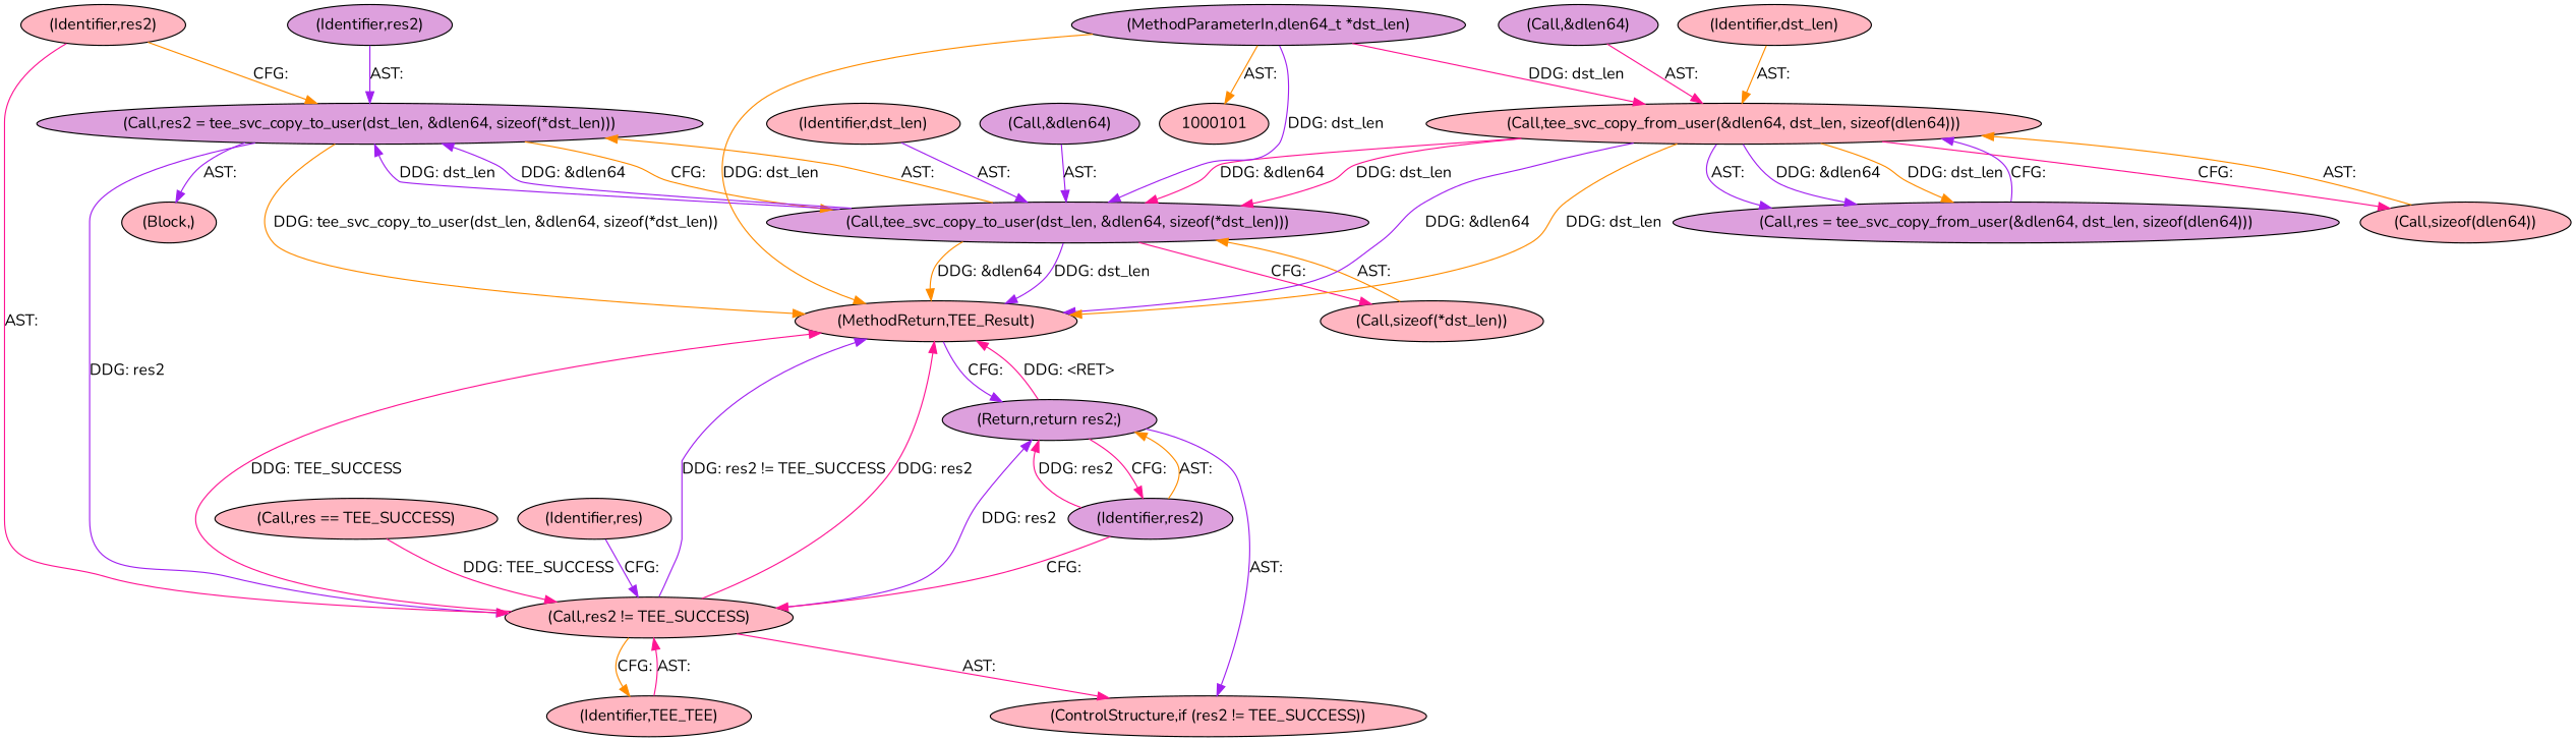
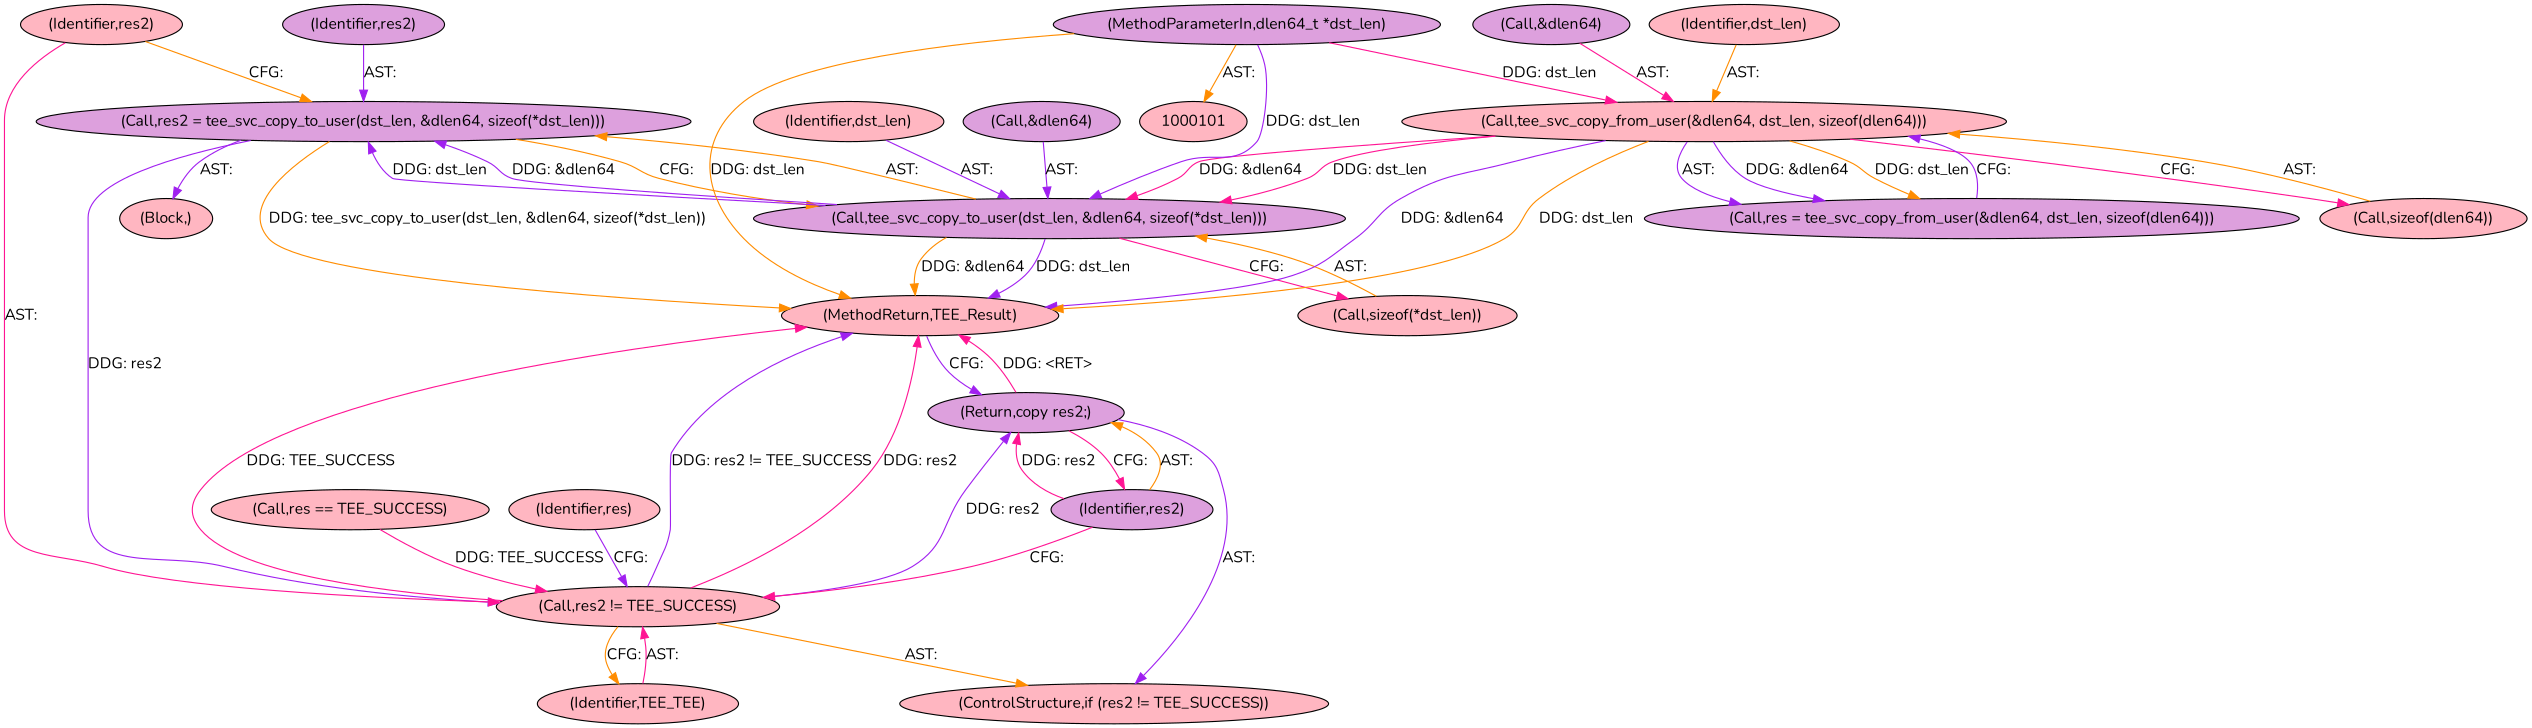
  digraph {
    fontname=Nunito
    node [fillcolor=lightpink fontname=Nunito style=filled]
    edge [color=purple fontname=Nunito]
    n1 [fillcolor=plum label="(Call,res2 = tee_svc_copy_to_user(dst_len, &dlen64, sizeof(*dst_len)))"]
    n2 [fillcolor=plum label="(Call,tee_svc_copy_to_user(dst_len, &dlen64, sizeof(*dst_len)))"]
    n3 [label="(Call,res2 != TEE_SUCCESS)"]
    n4 [label="(MethodReturn,TEE_Result)"]
    n5 [label="(Block,)"]
    n6 [label="(Call,sizeof(*dst_len))"]
-   n7 [fillcolor=plum label="(Return,return res2;)"]
+   n7 [fillcolor=plum label="(Return,copy res2;)"]
    n8 [label="(ControlStructure,if (res2 != TEE_SUCCESS))"]
    n9 [label="(Identifier,TEE_TEE)"]
    n10 [label="(Call,tee_svc_copy_from_user(&dlen64, dst_len, sizeof(dlen64)))"]
    n11 [fillcolor=plum label="(Call,res = tee_svc_copy_from_user(&dlen64, dst_len, sizeof(dlen64)))"]
    n12 [label="(Call,sizeof(dlen64))"]
    n13 [fillcolor=plum label="(MethodParameterIn,dlen64_t *dst_len)"]
    1000101
    n15 [fillcolor=plum label="(Identifier,res2)"]
    n16 [fillcolor=plum label="(Identifier,res2)"]
    n17 [label="(Call,res == TEE_SUCCESS)"]
    n18 [label="(Identifier,res2)"]
    n19 [label="(Identifier,dst_len)"]
    n20 [fillcolor=plum label="(Call,&dlen64)"]
    n21 [fillcolor=plum label="(Call,&dlen64)"]
    n22 [label="(Identifier,res)"]
    n23 [label="(Identifier,dst_len)"]
    n1 -> n2 [color=darkorange label="CFG: "]
    n1 -> n3 [label="DDG: res2"]
    n1 -> n4 [color=darkorange label="DDG: tee_svc_copy_to_user(dst_len, &dlen64, sizeof(*dst_len))"]
    n1 -> n5 [label="AST: "]
    n2 -> n1 [color=darkorange label="AST: "]
    n2 -> n1 [label="DDG: dst_len"]
    n2 -> n1 [label="DDG: &dlen64"]
    n2 -> n4 [color=darkorange label="DDG: &dlen64"]
    n2 -> n4 [label="DDG: dst_len"]
    n2 -> n6 [color=deeppink label="CFG: "]
    n3 -> n4 [label="DDG: res2 != TEE_SUCCESS"]
    n3 -> n4 [color=deeppink label="DDG: res2"]
    n3 -> n4 [color=deeppink label="DDG: TEE_SUCCESS"]
    n3 -> n7 [label="DDG: res2"]
-   n3 -> n8 [color=deeppink label="AST: "]
+   n3 -> n8 [color=darkorange label="AST: "]
    n3 -> n9 [color=darkorange label="CFG: "]
    n4 -> n7 [label="CFG: "]
    n6 -> n2 [color=darkorange label="AST: "]
    n7 -> n4 [color=deeppink label="DDG: <RET>"]
    n7 -> n8 [label="AST: "]
    n7 -> n15 [color=deeppink label="CFG: "]
    n9 -> n3 [color=deeppink label="AST: "]
    n10 -> n2 [color=deeppink label="DDG: dst_len"]
    n10 -> n2 [color=deeppink label="DDG: &dlen64"]
    n10 -> n4 [label="DDG: &dlen64"]
    n10 -> n4 [color=darkorange label="DDG: dst_len"]
    n10 -> n11 [label="AST: "]
    n10 -> n11 [label="DDG: &dlen64"]
    n10 -> n11 [color=darkorange label="DDG: dst_len"]
    n10 -> n12 [color=deeppink label="CFG: "]
    n11 -> n10 [label="CFG: "]
    n12 -> n10 [color=darkorange label="AST: "]
    n13 -> n2 [label="DDG: dst_len"]
    n13 -> n4 [color=darkorange label="DDG: dst_len"]
    n13 -> n10 [color=deeppink label="DDG: dst_len"]
    n13 -> 1000101 [color=darkorange label="AST: "]
    n15 -> n3 [color=deeppink label="CFG: "]
    n15 -> n7 [color=darkorange label="AST: "]
    n15 -> n7 [color=deeppink label="DDG: res2"]
    n16 -> n1 [label="AST: "]
    n17 -> n3 [color=deeppink label="DDG: TEE_SUCCESS"]
    n18 -> n1 [color=darkorange label="CFG: "]
    n18 -> n3 [color=deeppink label="AST: "]
    n19 -> n2 [label="AST: "]
    n20 -> n2 [label="AST: "]
    n21 -> n10 [color=deeppink label="AST: "]
    n22 -> n3 [label="CFG: "]
    n23 -> n10 [color=darkorange label="AST: "]
  }
